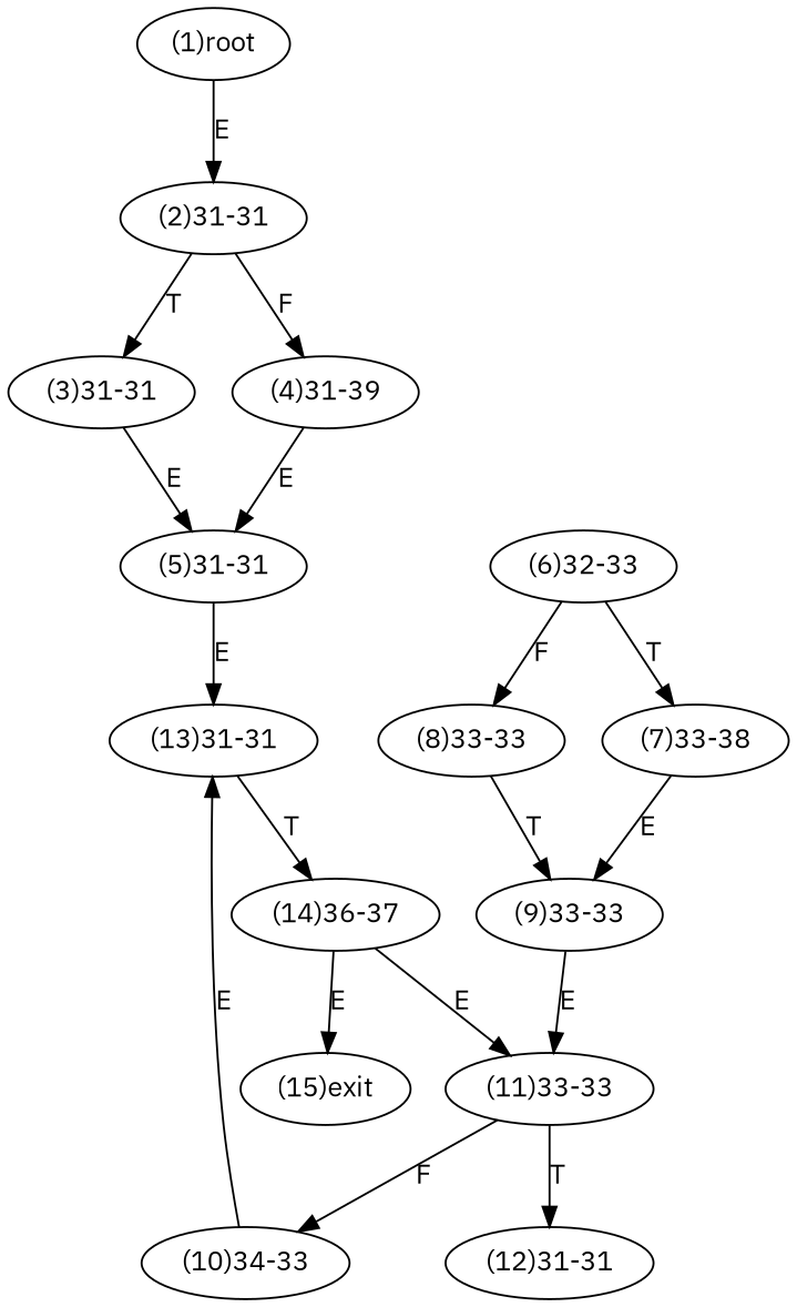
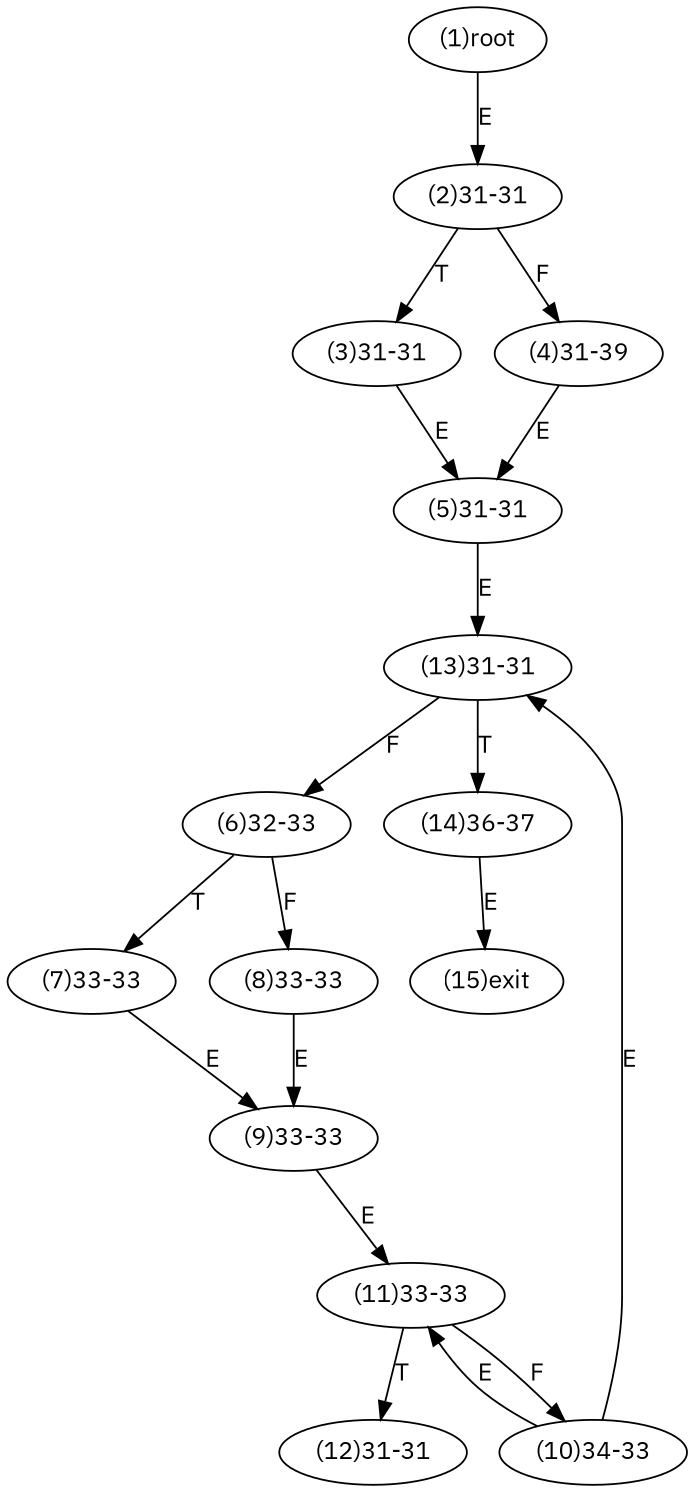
  digraph {
    fontname="IBM Plex Sans"
    node [fontname="IBM Plex Sans"]
    edge [fontname="IBM Plex Sans"]
    n1 [label="(1)root"]
    n2 [label="(2)31-31"]
    n3 [label="(3)31-31"]
    n4 [label="(4)31-39"]
    n5 [label="(5)31-31"]
    n6 [label="(13)31-31"]
    n7 [label="(6)32-33"]
    n8 [label="(14)36-37"]
-   n9 [label="(7)33-38"]
+   n9 [label="(7)33-33"]
    n10 [label="(8)33-33"]
    n11 [label="(9)33-33"]
    n12 [label="(11)33-33"]
    n13 [label="(10)34-33"]
    n14 [label="(12)31-31"]
    n15 [label="(15)exit"]
    n1 -> n2 [label=E]
    n2 -> n3 [label=T]
    n2 -> n4 [label=F]
    n3 -> n5 [label=E]
    n4 -> n5 [label=E]
    n5 -> n6 [label=E]
+   n6 -> n7 [label=F]
    n6 -> n8 [label=T]
    n7 -> n9 [label=T]
    n7 -> n10 [label=F]
    n8 -> n15 [label=E]
    n9 -> n11 [label=E]
-   n10 -> n11 [label=T]
+   n10 -> n11 [label=E]
    n11 -> n12 [label=E]
    n12 -> n13 [label=F]
    n12 -> n14 [label=T]
    n13 -> n6 [label=E]
-   n8 -> n12 [label=E]
+   n13 -> n12 [label=E]
  }
